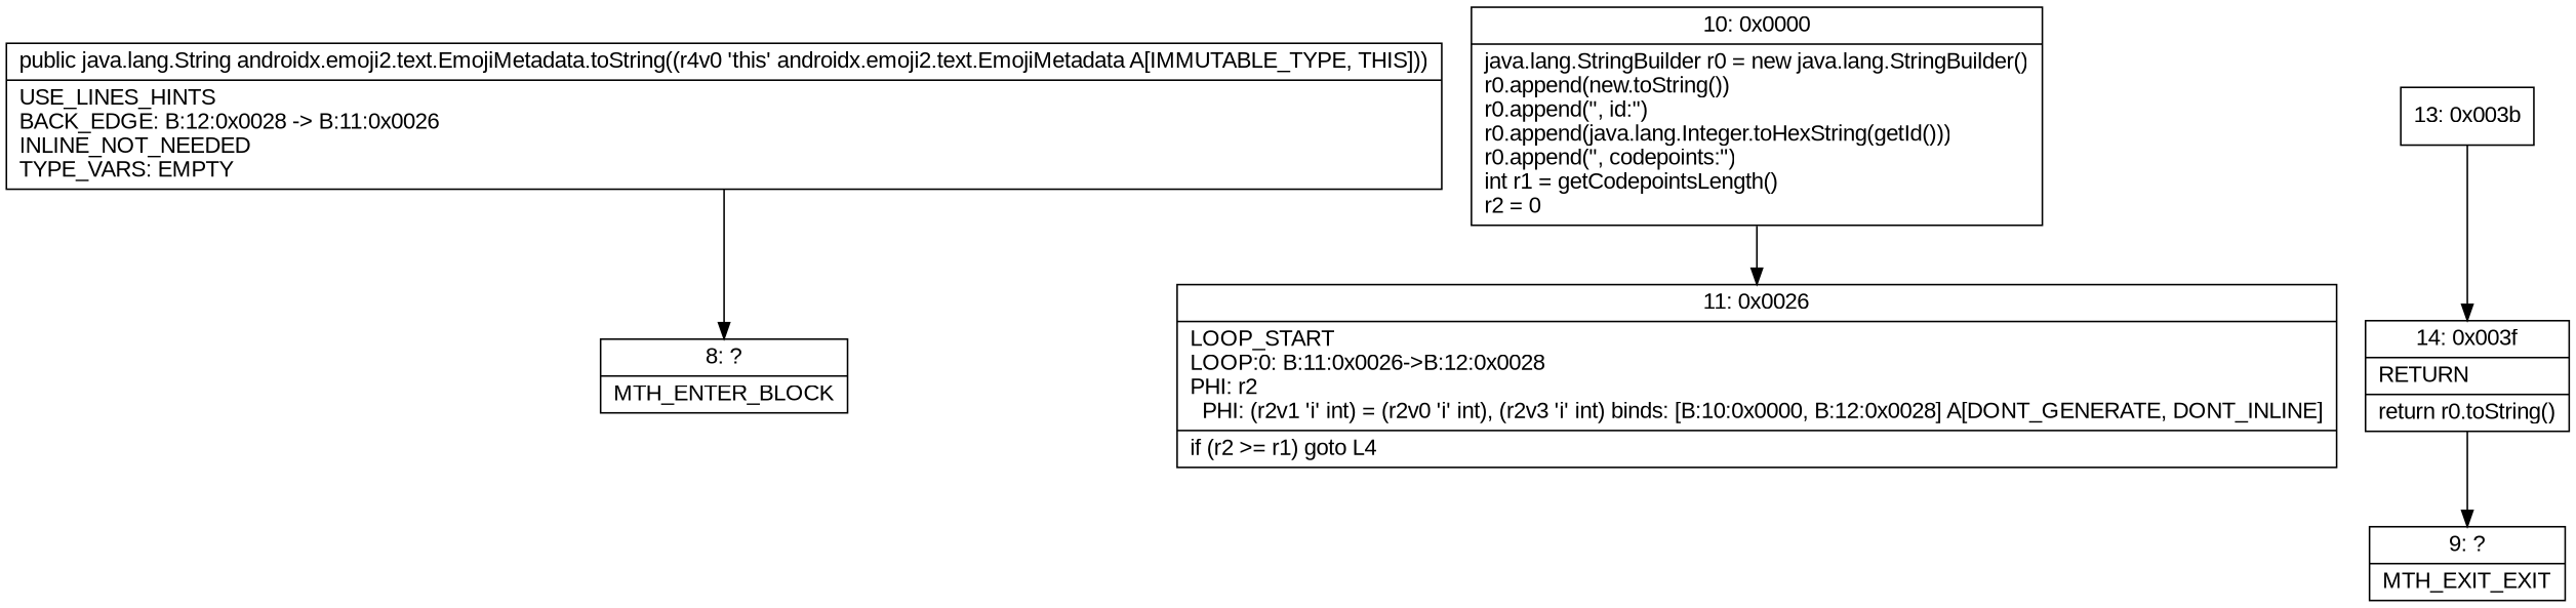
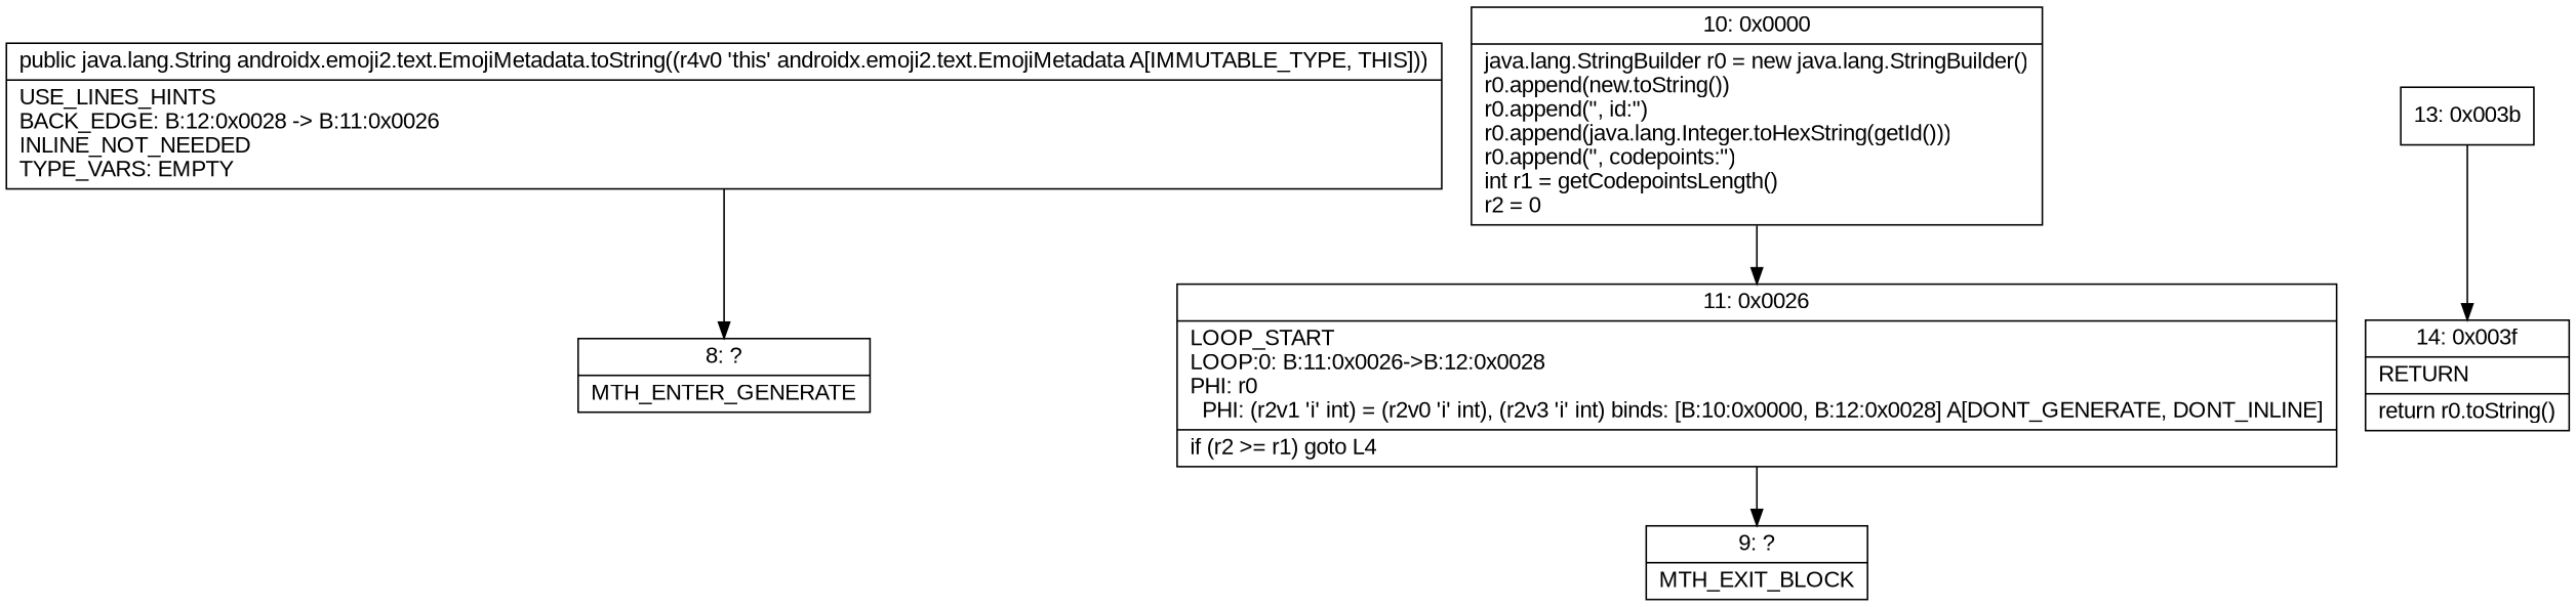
  digraph {
    fontname="Liberation Sans"
    node [fontname="Liberation Sans" shape=record]
    edge [fontname="Liberation Sans"]
-   n1 [label="{8\:\ ?|MTH_ENTER_BLOCK\l}"]
+   n1 [label="{8\:\ ?|MTH_ENTER_GENERATE\l}"]
    n2 [label="{10\:\ 0x0000|java.lang.StringBuilder r0 = new java.lang.StringBuilder()\lr0.append(new.toString())\lr0.append(\", id:\")\lr0.append(java.lang.Integer.toHexString(getId()))\lr0.append(\", codepoints:\")\lint r1 = getCodepointsLength()\lr2 = 0\l}"]
-   n3 [label="{11\:\ 0x0026|LOOP_START\lLOOP:0: B:11:0x0026\-\>B:12:0x0028\lPHI: r2 \l  PHI: (r2v1 'i' int) = (r2v0 'i' int), (r2v3 'i' int) binds: [B:10:0x0000, B:12:0x0028] A[DONT_GENERATE, DONT_INLINE]\l|if (r2 \>= r1) goto L4\l}"]
+   n3 [label="{11\:\ 0x0026|LOOP_START\lLOOP:0: B:11:0x0026\-\>B:12:0x0028\lPHI: r0 \l  PHI: (r2v1 'i' int) = (r2v0 'i' int), (r2v3 'i' int) binds: [B:10:0x0000, B:12:0x0028] A[DONT_GENERATE, DONT_INLINE]\l|if (r2 \>= r1) goto L4\l}"]
    n4 [label="{13\:\ 0x003b}"]
    n5 [label="{14\:\ 0x003f|RETURN\l|return r0.toString()\l}"]
-   n6 [label="{9\:\ ?|MTH_EXIT_EXIT\l}"]
+   n6 [label="{9\:\ ?|MTH_EXIT_BLOCK\l}"]
    n7 [label="{public java.lang.String androidx.emoji2.text.EmojiMetadata.toString((r4v0 'this' androidx.emoji2.text.EmojiMetadata A[IMMUTABLE_TYPE, THIS]))  | USE_LINES_HINTS\lBACK_EDGE: B:12:0x0028 \-\> B:11:0x0026\lINLINE_NOT_NEEDED\lTYPE_VARS: EMPTY\l}"]
    n2 -> n3
    n4 -> n5
-   n5 -> n6
+   n3 -> n6
    n7 -> n1
  }
